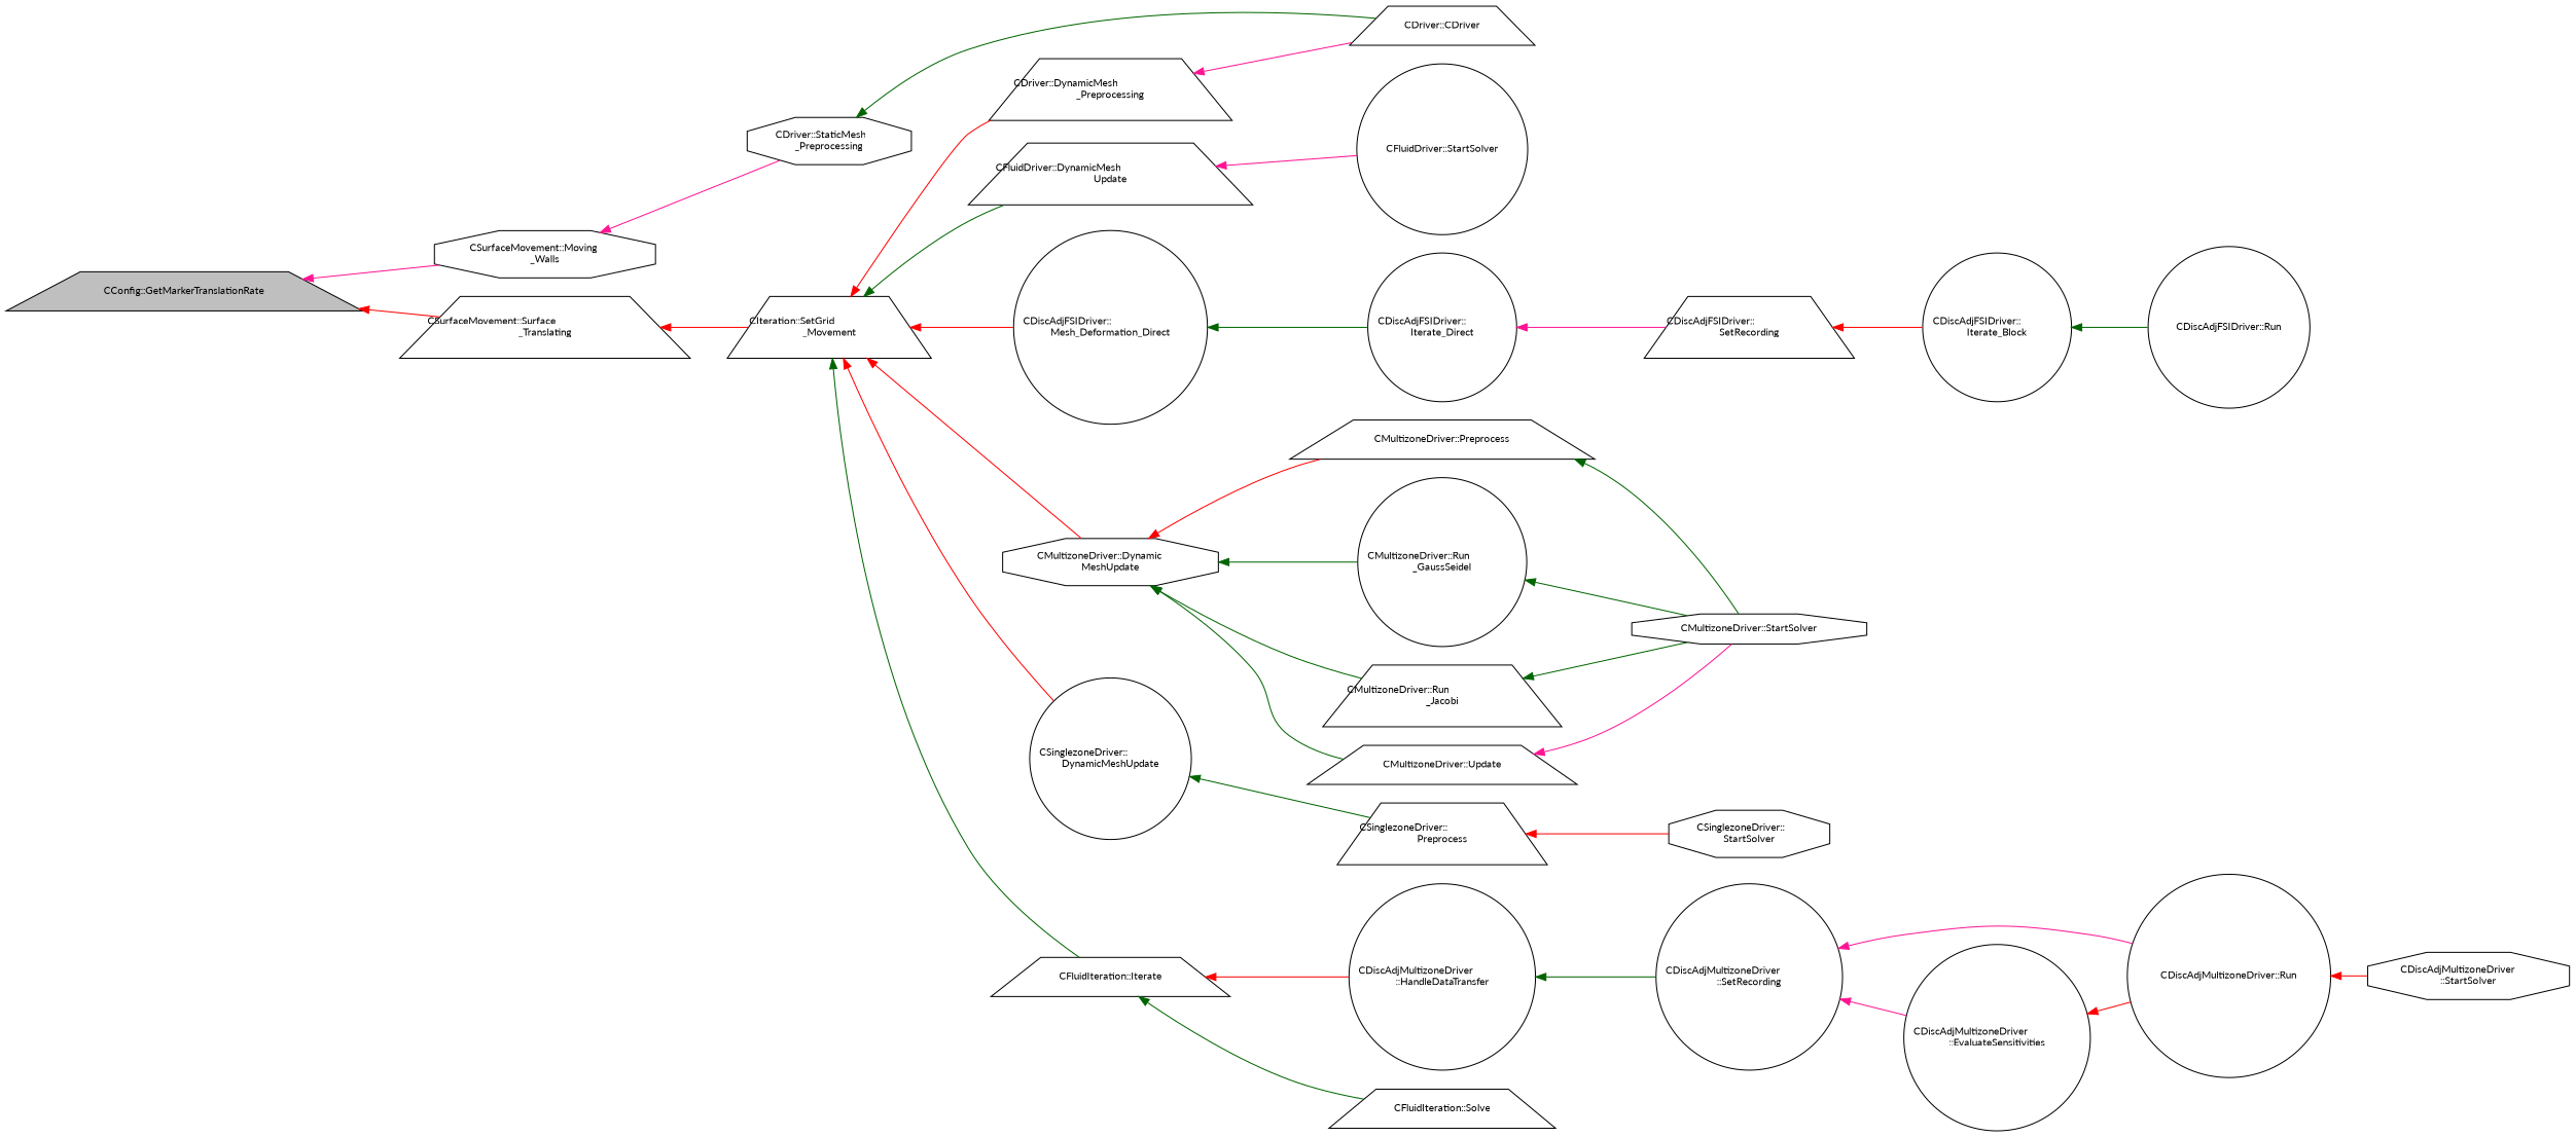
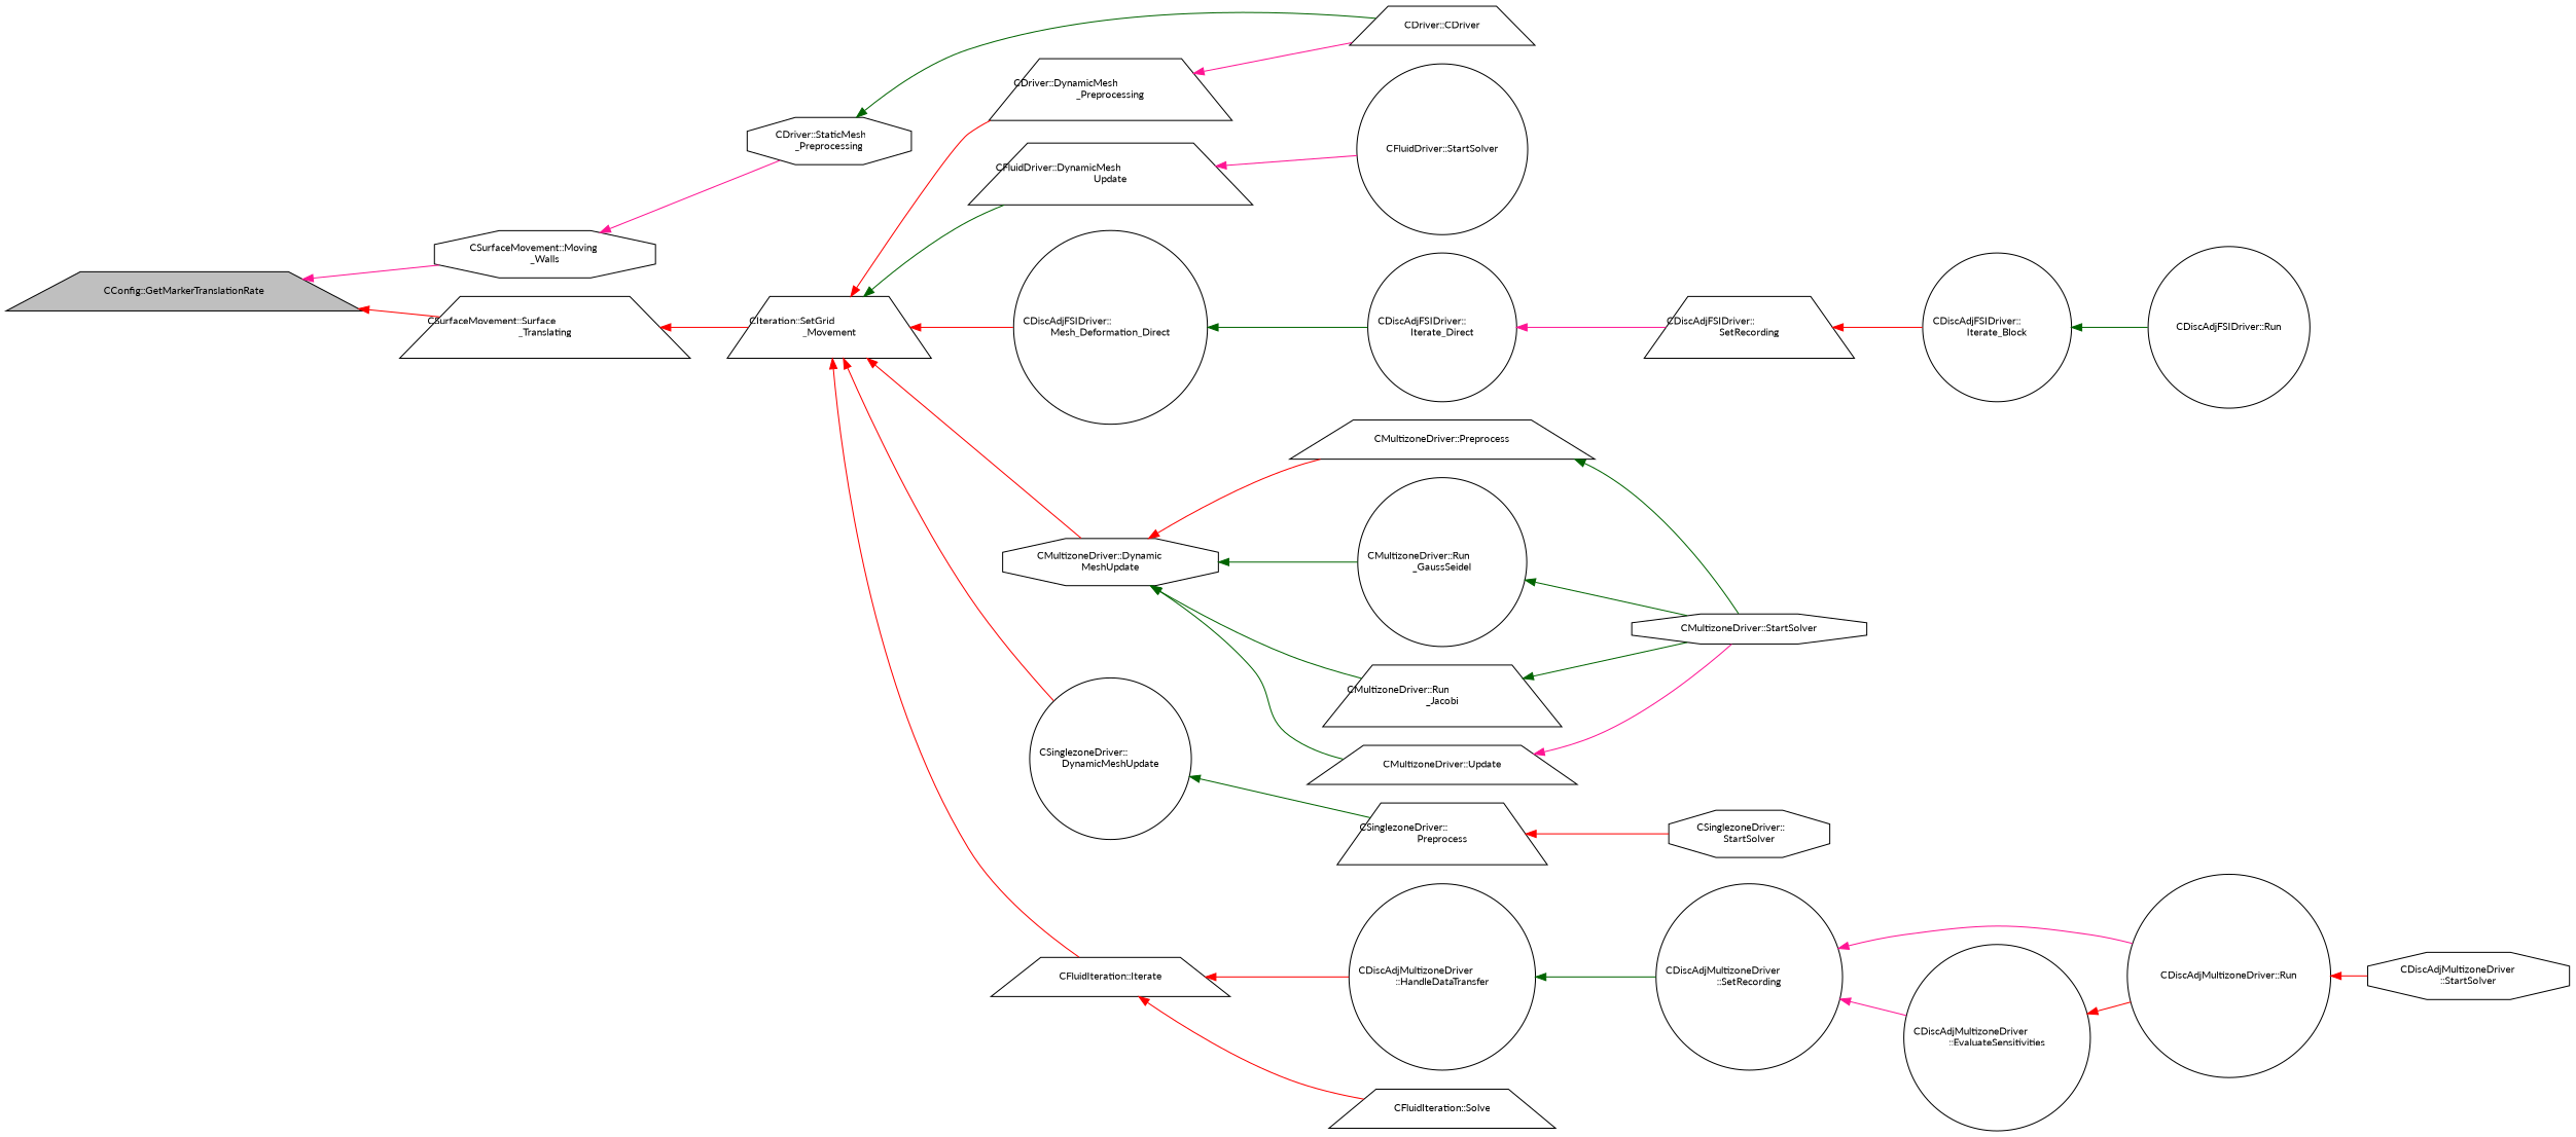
  digraph {
    fontname=Lato
    rankdir=LR
    node [color=black fillcolor=white fontname=Lato fontsize=10 shape=trapezium style=filled]
    edge [color=red dir=back fontname=Lato fontsize=10 labelfontname=Helvetica labelfontsize=10 style=solid]
    n1 [fillcolor=grey75 fontcolor=black height=0.2 label="CConfig::GetMarkerTranslationRate" width=0.4]
    n2 [height=0.2 label="CSurfaceMovement::Moving\l_Walls" shape=octagon width=0.4]
    n3 [height=0.2 label="CSurfaceMovement::Surface\l_Translating" width=0.4]
    n4 [height=0.2 label="CDriver::StaticMesh\l_Preprocessing" shape=octagon width=0.4]
    n5 [height=0.2 label="CIteration::SetGrid\l_Movement" width=0.4]
    n6 [height=0.2 label="CDriver::CDriver" width=0.4]
    n7 [height=0.2 label="CDriver::DynamicMesh\l_Preprocessing" width=0.4]
    n8 [height=0.2 label="CFluidDriver::DynamicMesh\lUpdate" width=0.4]
    n9 [height=0.2 label="CDiscAdjFSIDriver::\lMesh_Deformation_Direct" shape=circle width=0.4]
    n10 [height=0.2 label="CMultizoneDriver::Dynamic\lMeshUpdate" shape=octagon width=0.4]
    n11 [height=0.2 label="CSinglezoneDriver::\lDynamicMeshUpdate" shape=circle width=0.4]
    n12 [height=0.2 label="CFluidIteration::Iterate" width=0.4]
    n13 [height=0.2 label="CFluidDriver::StartSolver" shape=circle width=0.4]
    n14 [height=0.2 label="CDiscAdjFSIDriver::\lIterate_Direct" shape=circle width=0.4]
    n15 [height=0.2 label="CMultizoneDriver::Preprocess" width=0.4]
    n16 [height=0.2 label="CMultizoneDriver::Run\l_GaussSeidel" shape=circle width=0.4]
    n17 [height=0.2 label="CMultizoneDriver::Run\l_Jacobi" width=0.4]
    n18 [height=0.2 label="CMultizoneDriver::Update" width=0.4]
    n19 [height=0.2 label="CSinglezoneDriver::\lPreprocess" width=0.4]
    n20 [height=0.2 label="CDiscAdjMultizoneDriver\l::HandleDataTransfer" shape=circle width=0.4]
    n21 [height=0.2 label="CFluidIteration::Solve" width=0.4]
    n22 [height=0.2 label="CDiscAdjFSIDriver::\lSetRecording" width=0.4]
    n23 [height=0.2 label="CDiscAdjFSIDriver::\lIterate_Block" shape=circle width=0.4]
    n24 [height=0.2 label="CDiscAdjFSIDriver::Run" shape=circle width=0.4]
    n25 [height=0.2 label="CDiscAdjMultizoneDriver\l::SetRecording" shape=circle width=0.4]
    n26 [height=0.2 label="CMultizoneDriver::StartSolver" shape=octagon width=0.4]
    n27 [height=0.2 label="CDiscAdjMultizoneDriver::Run" shape=circle width=0.4]
    n28 [height=0.2 label="CDiscAdjMultizoneDriver\l::EvaluateSensitivities" shape=circle width=0.4]
    n29 [height=0.2 label="CDiscAdjMultizoneDriver\l::StartSolver" shape=octagon width=0.4]
    n30 [height=0.2 label="CSinglezoneDriver::\lStartSolver" shape=octagon width=0.4]
    n1 -> n2 [color=deeppink]
    n1 -> n3
    n2 -> n4 [color=deeppink]
    n3 -> n5
    n4 -> n6 [color=darkgreen]
    n5 -> n7
    n5 -> n8 [color=darkgreen]
    n5 -> n9
    n5 -> n10
    n5 -> n11
-   n5 -> n12 [color=darkgreen]
+   n5 -> n12
    n7 -> n6 [color=deeppink]
    n8 -> n13 [color=deeppink]
    n9 -> n14 [color=darkgreen]
    n10 -> n15
    n10 -> n16 [color=darkgreen]
    n10 -> n17 [color=darkgreen]
    n10 -> n18 [color=darkgreen]
    n11 -> n19 [color=darkgreen]
    n12 -> n20
-   n12 -> n21 [color=darkgreen]
+   n12 -> n21
    n14 -> n22 [color=deeppink]
    n15 -> n26 [color=darkgreen]
    n16 -> n26 [color=darkgreen]
    n17 -> n26 [color=darkgreen]
    n18 -> n26 [color=deeppink]
    n19 -> n30
    n20 -> n25 [color=darkgreen]
    n22 -> n23
    n23 -> n24 [color=darkgreen]
    n25 -> n27 [color=deeppink]
    n25 -> n28 [color=deeppink]
    n27 -> n29
    n28 -> n27
  }
